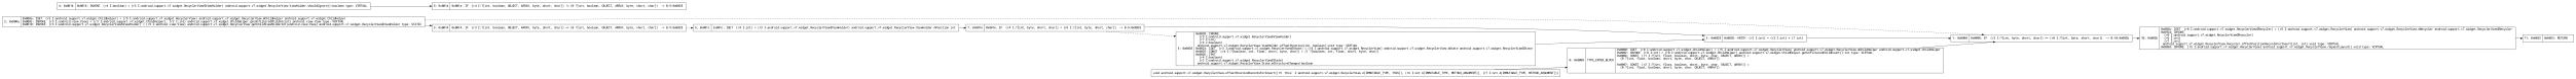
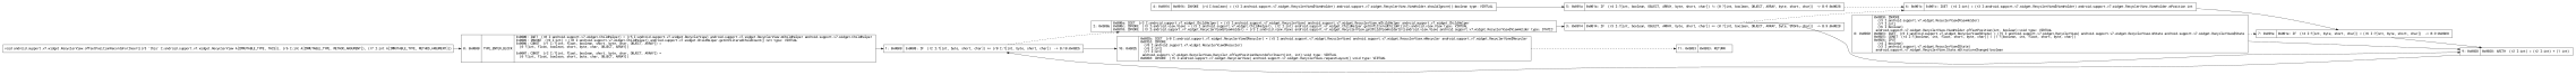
  digraph {
    fontname="Roboto Mono"
    rankdir=LR
    node [fontname="Roboto Mono" shape=record]
    edge [fontname="Roboto Mono"]
    n1 [label="{0\:\ 0x0000|TYPE_ENTER_BLOCK\l|0x0000: IGET  (r0 I:android.support.v7.widget.ChildHelper) = (r5 I:android.support.v7.widget.RecyclerView) android.support.v7.widget.RecyclerView.mChildHelper android.support.v7.widget.ChildHelper \l0x0002: INVOKE  (r0 I:int) = (r0 I:android.support.v7.widget.ChildHelper) android.support.v7.widget.ChildHelper.getUnfilteredChildCount():int type: VIRTUAL \l0x0006: CONST  (r1 I:?[int, float, boolean, short, byte, char, OBJECT, ARRAY]) = \l  (0 ?[int, float, boolean, short, byte, char, OBJECT, ARRAY])\l \l0x0007: CONST  (r2 I:?[int, float, boolean, short, byte, char, OBJECT, ARRAY]) = \l  (0 ?[int, float, boolean, short, byte, char, OBJECT, ARRAY])\l \l}"]
    n2 [label="{1\:\ 0x0008|0x0008: IF  (r2 I:?[int, byte, short, char]) \>= (r0 I:?[int, byte, short, char])  \-\> B:10:0x002b \l}"]
    n3 [label="{2\:\ 0x000a|0x000a: IGET  (r3 I:android.support.v7.widget.ChildHelper) = (r5 I:android.support.v7.widget.RecyclerView) android.support.v7.widget.RecyclerView.mChildHelper android.support.v7.widget.ChildHelper \l0x000c: INVOKE  (r3 I:android.view.View) = (r3 I:android.support.v7.widget.ChildHelper), (r2 I:int) android.support.v7.widget.ChildHelper.getUnfilteredChildAt(int):android.view.View type: VIRTUAL \l0x0010: INVOKE  (r3 I:android.support.v7.widget.RecyclerView$ViewHolder) = (r3 I:android.view.View) android.support.v7.widget.RecyclerView.getChildViewHolderInt(android.view.View):android.support.v7.widget.RecyclerView$ViewHolder type: STATIC \l}"]
    n4 [label="{10\:\ 0x002b|0x002b: IGET  (r0 I:android.support.v7.widget.RecyclerView$Recycler) = (r5 I:android.support.v7.widget.RecyclerView) android.support.v7.widget.RecyclerView.mRecycler android.support.v7.widget.RecyclerView$Recycler \l0x092d: INVOKE  \l  (r0 I:android.support.v7.widget.RecyclerView$Recycler)\l  (r6 I:int)\l  (r7 I:int)\l android.support.v7.widget.RecyclerView.Recycler.offsetPositionRecordsForInsert(int, int):void type: VIRTUAL \l0x0030: INVOKE  (r5 I:android.support.v7.widget.RecyclerView) android.support.v7.widget.RecyclerView.requestLayout():void type: VIRTUAL \l}"]
    n5 [label="{3\:\ 0x0014|0x0014: IF  (r3 I:?[int, boolean, OBJECT, ARRAY, byte, short, char]) == (0 ?[int, boolean, OBJECT, ARRAY, byte, short, char])  \-\> B:9:0x0028 \l}"]
    n6 [label="{11\:\ 0x0033|0x0033: RETURN   \l}"]
    n7 [label="{9\:\ 0x0028|0x0028: ARITH  (r2 I:int) = (r2 I:int) + (1 int) \l}"]
    n8 [label="{6\:\ 0x001c|0x001c: IGET  (r4 I:int) = (r3 I:android.support.v7.widget.RecyclerView$ViewHolder) android.support.v7.widget.RecyclerView.ViewHolder.mPosition int \l}"]
    n9 [label="{4\:\ 0x0016|0x0016: INVOKE  (r4 I:boolean) = (r3 I:android.support.v7.widget.RecyclerView$ViewHolder) android.support.v7.widget.RecyclerView.ViewHolder.shouldIgnore():boolean type: VIRTUAL \l}"]
    n10 [label="{5\:\ 0x001a|0x001a: IF  (r4 I:?[int, boolean, OBJECT, ARRAY, byte, short, char]) != (0 ?[int, boolean, OBJECT, ARRAY, byte, short, char])  \-\> B:9:0x0028 \l}"]
    n11 [label="{7\:\ 0x001e|0x001e: IF  (r4 I:?[int, byte, short, char]) \< (r6 I:?[int, byte, short, char])  \-\> B:9:0x0028 \l}"]
    n12 [label="{8\:\ 0x0020|0x0020: INVOKE  \l  (r3 I:android.support.v7.widget.RecyclerView$ViewHolder)\l  (r7 I:int)\l  (r6 I:boolean)\l android.support.v7.widget.RecyclerView.ViewHolder.offsetPosition(int, boolean):void type: VIRTUAL \l0x0023: IGET  (r3 I:android.support.v7.widget.RecyclerView$State) = (r5 I:android.support.v7.widget.RecyclerView) android.support.v7.widget.RecyclerView.mState android.support.v7.widget.RecyclerView$State \l0x0025: CONST  (r4 I:?[boolean, int, float, short, byte, char]) = (1 ?[boolean, int, float, short, byte, char]) \l0x0026: IPUT  \l  (r4 I:boolean)\l  (r3 I:android.support.v7.widget.RecyclerView$State)\l android.support.v7.widget.RecyclerView.State.mStructureChanged boolean \l}"]
    n13 [label="{void android.support.v7.widget.RecyclerView.offsetPositionRecordsForInsert((r5 'this' I:android.support.v7.widget.RecyclerView A[IMMUTABLE_TYPE, THIS]), (r6 I:int A[IMMUTABLE_TYPE, METHOD_ARGUMENT]), (r7 I:int A[IMMUTABLE_TYPE, METHOD_ARGUMENT])) }"]
    n1 -> n2
-   n3 -> n2 [style=dashed]
+   n2 -> n3 [style=dashed]
    n2 -> n4
    n3 -> n5
-   n4 -> n6
+   n4 -> n6 [style=dashed]
+   n5 -> n7
    n5 -> n8 [style=dashed]
    n7 -> n2
    n8 -> n11
    n9 -> n10
+   n10 -> n8 [style=dashed]
    n11 -> n7
-   n11 -> n12 [style=dashed]
+   n12 -> n11 [style=dashed]
    n12 -> n7
    n13 -> n1
  }
